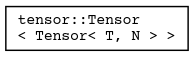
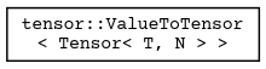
  digraph {
    rankdir=LR
    fontname="Courier Prime"
-   n1 [color=black fillcolor=white fontname="Courier Prime" fontsize=10 height=0.2 label="tensor::Tensor\l\< Tensor\< T, N \> \>" shape=record style=filled width=0.4]
+   n1 [color=black fillcolor=white fontname="Courier Prime" fontsize=10 height=0.2 label="tensor::ValueToTensor\l\< Tensor\< T, N \> \>" shape=record style=filled width=0.4]
  }
